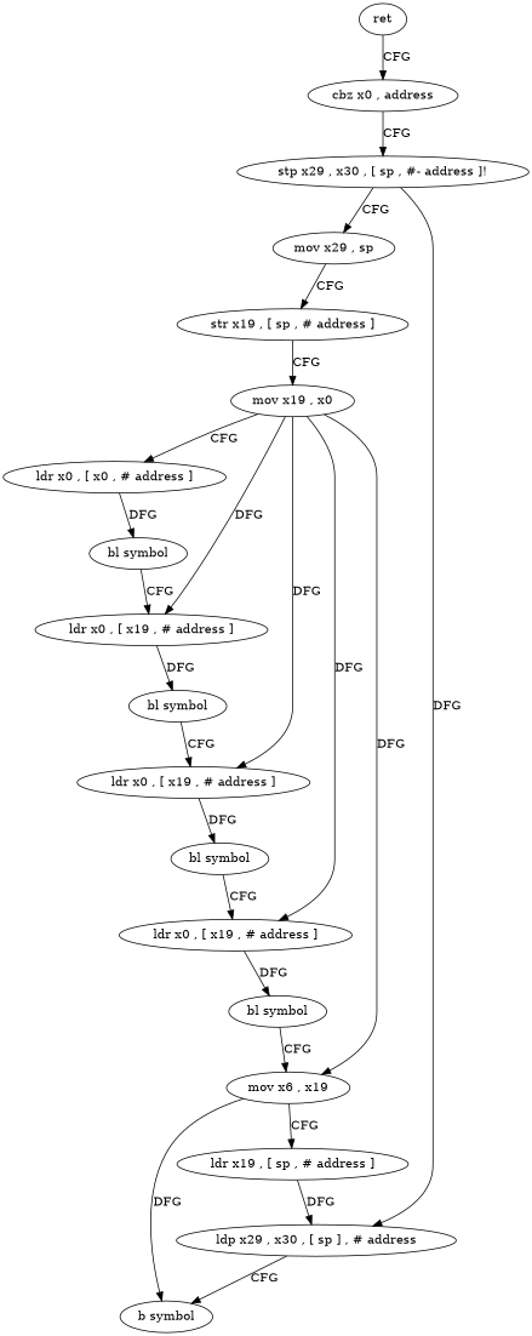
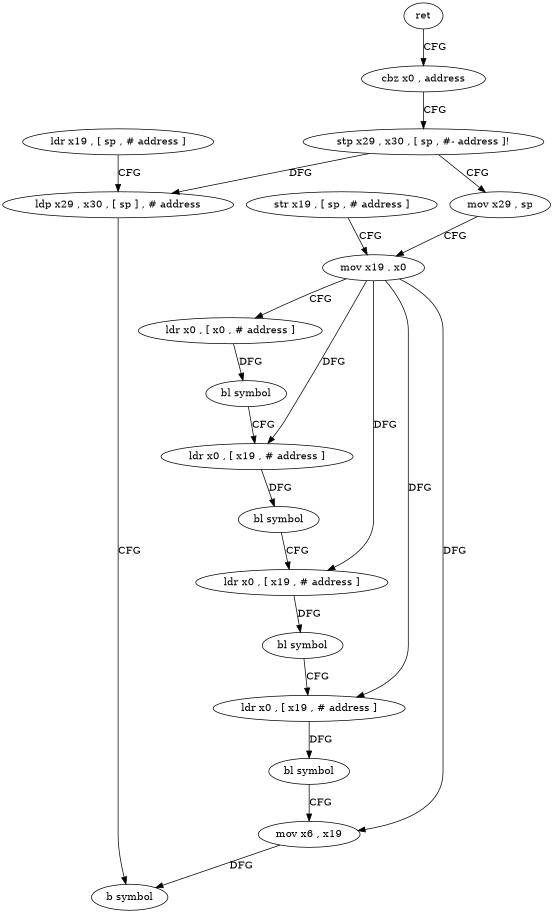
  digraph {
    n1 [label="cbz x0 , address"]
    n2 [label="stp x29 , x30 , [ sp , #- address ]!"]
    n3 [label=ret]
    n4 [label="mov x29 , sp"]
    n5 [label="ldp x29 , x30 , [ sp ] , # address"]
    n6 [label="str x19 , [ sp , # address ]"]
    n7 [label="b symbol"]
    n8 [label="mov x19 , x0"]
    n9 [label="ldr x0 , [ x0 , # address ]"]
    n10 [label="ldr x0 , [ x19 , # address ]"]
    n11 [label="ldr x0 , [ x19 , # address ]"]
    n12 [label="ldr x0 , [ x19 , # address ]"]
    n13 [label="mov x6 , x19"]
    n14 [label="bl symbol"]
    n15 [label="bl symbol"]
    n16 [label="bl symbol"]
    n17 [label="bl symbol"]
    n18 [label="ldr x19 , [ sp , # address ]"]
    n1 -> n2 [label=CFG]
    n2 -> n4 [label=CFG]
    n2 -> n5 [label=DFG]
    n3 -> n1 [label=CFG]
-   n4 -> n6 [label=CFG]
+   n4 -> n8 [label=CFG]
    n5 -> n7 [label=CFG]
    n6 -> n8 [label=CFG]
    n8 -> n9 [label=CFG]
    n8 -> n10 [label=DFG]
    n8 -> n11 [label=DFG]
    n8 -> n12 [label=DFG]
    n8 -> n13 [label=DFG]
    n9 -> n14 [label=DFG]
    n10 -> n15 [label=DFG]
    n11 -> n16 [label=DFG]
    n12 -> n17 [label=DFG]
    n13 -> n7 [label=DFG]
-   n13 -> n18 [label=CFG]
    n14 -> n10 [label=CFG]
    n15 -> n11 [label=CFG]
    n16 -> n12 [label=CFG]
    n17 -> n13 [label=CFG]
-   n18 -> n5 [label=DFG]
+   n18 -> n5 [label=CFG]
  }
